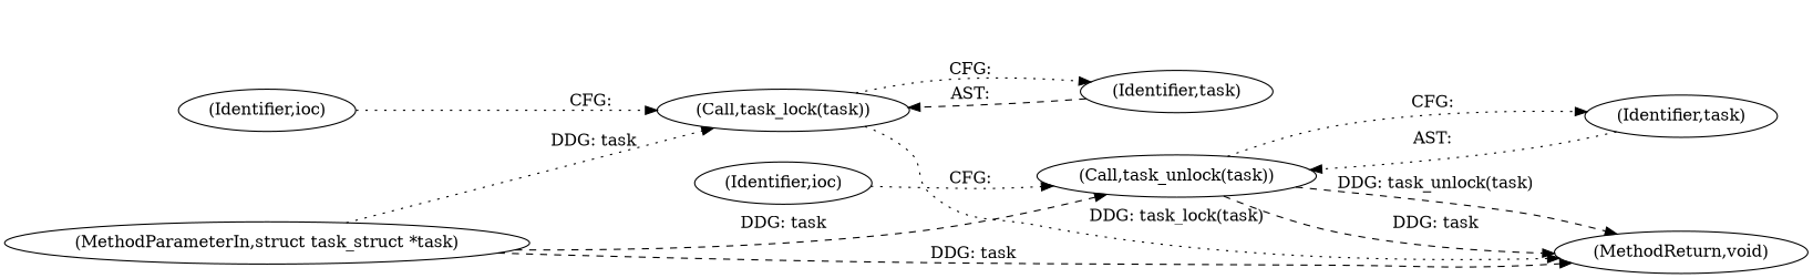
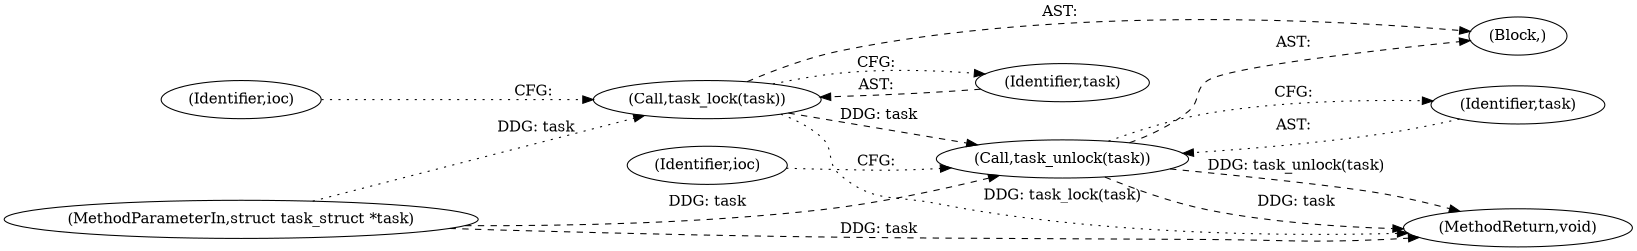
  digraph {
    rankdir=LR
    edge [style=dashed]
    n1 [label="(Call,task_unlock(task))"]
    n2 [label="(Identifier,task)"]
    n3 [label="(MethodReturn,void)"]
+   n4 [label="(Block,)"]
    n5 [label="(Call,task_lock(task))"]
    n6 [label="(Identifier,task)"]
    n7 [label="(MethodParameterIn,struct task_struct *task)"]
    n8 [label="(Identifier,ioc)"]
    n9 [label="(Identifier,ioc)"]
    n1 -> n2 [label="CFG: " style=dotted]
    n1 -> n3 [label="DDG: task"]
    n1 -> n3 [label="DDG: task_unlock(task)"]
+   n1 -> n4 [label="AST: "]
    n2 -> n1 [label="AST: " style=dotted]
+   n5 -> n1 [label="DDG: task"]
    n5 -> n3 [label="DDG: task_lock(task)" style=dotted]
+   n5 -> n4 [label="AST: "]
    n5 -> n6 [label="CFG: " style=dotted]
    n6 -> n5 [label="AST: "]
    n7 -> n1 [label="DDG: task"]
    n7 -> n3 [label="DDG: task"]
    n7 -> n5 [label="DDG: task" style=dotted]
    n8 -> n5 [label="CFG: " style=dotted]
    n9 -> n1 [label="CFG: " style=dotted]
  }
